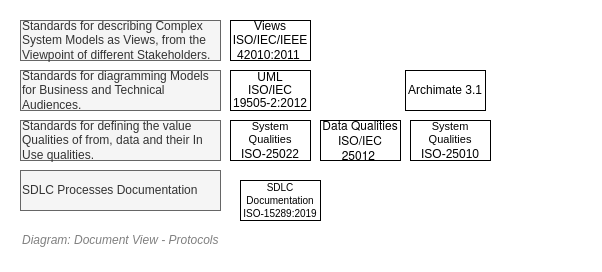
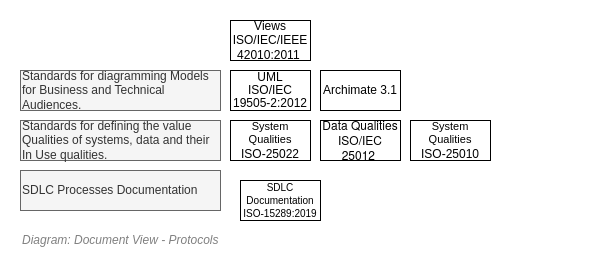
  <mxCell id="0" />
  <mxCell id="1" parent="0" />
  <mxCell id="2" value="&lt;span style=&quot;font-family: arial, sans-serif; font-size: 12px;&quot;&gt;&lt;font style=&quot;font-size: 12px;&quot;&gt;Views&lt;/font&gt;&lt;br style=&quot;font-size: 12px;&quot;&gt;&lt;span style=&quot;font-size: 12px;&quot;&gt;ISO/IEC/IEEE&lt;/span&gt;&lt;br style=&quot;font-size: 12px;&quot;&gt;&lt;span style=&quot;font-size: 12px;&quot;&gt;42010:2011&amp;nbsp;&lt;/span&gt;&lt;/span&gt;" style="rounded=0;whiteSpace=wrap;html=1;strokeColor=default;fillColor=none;fontSize=11;fontColor=default;align=center;labelBackgroundColor=none;overflow=visible;recursiveResize=0;arcSize=12;" vertex="1" parent="1"><mxGeometry x="230" y="20" width="80" height="40" as="geometry" /></mxCell>
  <mxCell id="3" value="&lt;span style=&quot;font-family: &amp;quot;helvetica neue&amp;quot;, helvetica, arial, sans-serif; text-align: left; font-size: 12px;&quot;&gt;Data Qualities&lt;br style=&quot;font-size: 12px;&quot;&gt;&lt;font style=&quot;font-size: 12px;&quot;&gt;ISO/IEC 25012&amp;nbsp;&lt;/font&gt;&lt;/span&gt;" style="rounded=0;whiteSpace=wrap;html=1;strokeColor=default;fillColor=none;fontSize=11;fontColor=default;align=center;labelBackgroundColor=none;overflow=visible;recursiveResize=0;arcSize=12;" vertex="1" parent="1"><mxGeometry x="320" y="120" width="80" height="40" as="geometry" /></mxCell>
  <mxCell id="4" value="System Qualities&lt;br style=&quot;font-size: 12px;&quot;&gt;&lt;font style=&quot;font-size: 12px;&quot;&gt;ISO-25010&lt;/font&gt;" style="rounded=0;whiteSpace=wrap;html=1;strokeColor=default;fillColor=none;fontSize=11;fontColor=default;align=center;labelBackgroundColor=none;overflow=visible;recursiveResize=0;arcSize=12;" vertex="1" parent="1"><mxGeometry x="410" y="120" width="80" height="40" as="geometry" /></mxCell>
  <mxCell id="5" value="&lt;p style=&quot;box-sizing: border-box; margin: 0px; line-height: 1.1; font-size: 12px;&quot;&gt;&lt;span style=&quot;line-height: 12px; font-weight: normal; font-size: 12px;&quot;&gt;&lt;font style=&quot;font-size: 12px;&quot;&gt;UML&lt;br style=&quot;font-size: 12px;&quot;&gt;&lt;font style=&quot;font-size: 12px;&quot;&gt;ISO/IEC 19505-2:2012&lt;/font&gt;&lt;/font&gt;&lt;/span&gt;&lt;/p&gt;" style="rounded=0;whiteSpace=wrap;html=1;strokeColor=default;fillColor=none;fontSize=11;fontColor=default;align=center;verticalAlign=middle;labelBackgroundColor=none;overflow=visible;recursiveResize=0;arcSize=12;" vertex="1" parent="1"><mxGeometry x="230" y="70" width="80" height="40" as="geometry" /></mxCell>
- <mxCell id="6" value="&lt;p style=&quot;box-sizing: border-box; margin: 0px; line-height: 1.1; font-size: 12px;&quot;&gt;Archimate 3.1&lt;/p&gt;" style="rounded=0;whiteSpace=wrap;html=1;strokeColor=default;fillColor=none;fontSize=11;fontColor=default;align=center;verticalAlign=middle;labelBackgroundColor=none;overflow=visible;recursiveResize=0;perimeter=rectanglePerimeter;absoluteArcSize=1;arcSize=12;" vertex="1" parent="1"><mxGeometry x="405" y="70" width="80" height="40" as="geometry" /></mxCell>
- <mxCell id="7" value="Standards for describing Complex System Models as Views, from the Viewpoint of different Stakeholders." style="text;html=1;strokeColor=#666666;fillColor=#f5f5f5;align=left;verticalAlign=middle;whiteSpace=wrap;rounded=0;fontColor=#333333;" vertex="1" parent="1"><mxGeometry x="20" y="20" width="200" height="40" as="geometry" /></mxCell>
+ <mxCell id="6" value="&lt;p style=&quot;box-sizing: border-box; margin: 0px; line-height: 1.1; font-size: 12px;&quot;&gt;Archimate 3.1&lt;/p&gt;" style="rounded=0;whiteSpace=wrap;html=1;strokeColor=default;fillColor=none;fontSize=11;fontColor=default;align=center;verticalAlign=middle;labelBackgroundColor=none;overflow=visible;recursiveResize=0;perimeter=rectanglePerimeter;absoluteArcSize=1;arcSize=12;" vertex="1" parent="1"><mxGeometry x="320" y="70" width="80" height="40" as="geometry" /></mxCell>
  <mxCell id="8" value="Standards for diagramming Models for Business and Technical Audiences." style="text;html=1;strokeColor=#666666;fillColor=#f5f5f5;align=left;verticalAlign=middle;whiteSpace=wrap;rounded=0;fontColor=#333333;" vertex="1" parent="1"><mxGeometry x="20" y="70" width="200" height="40" as="geometry" /></mxCell>
- <mxCell id="9" value="Standards for defining the value Qualities of from, data and their In Use qualities." style="text;html=1;strokeColor=#666666;fillColor=#f5f5f5;align=left;verticalAlign=middle;whiteSpace=wrap;rounded=0;fontColor=#333333;" vertex="1" parent="1"><mxGeometry x="20" y="120" width="200" height="40" as="geometry" /></mxCell>
+ <mxCell id="9" value="Standards for defining the value Qualities of systems, data and their In Use qualities." style="text;html=1;strokeColor=#666666;fillColor=#f5f5f5;align=left;verticalAlign=middle;whiteSpace=wrap;rounded=0;fontColor=#333333;" vertex="1" parent="1"><mxGeometry x="20" y="120" width="200" height="40" as="geometry" /></mxCell>
  <mxCell id="10" value="&lt;font style=&quot;font-size: 10px ; line-height: 90%&quot;&gt;SDLC Documentation&lt;br&gt;ISO-15289:2019&lt;br&gt;&lt;/font&gt;" style="rounded=0;whiteSpace=wrap;html=1;strokeColor=default;fillColor=none;fontSize=11;fontColor=default;align=center;labelBackgroundColor=none;overflow=visible;recursiveResize=0;arcSize=12;" vertex="1" parent="1"><mxGeometry x="240" y="180" width="80" height="40" as="geometry" /></mxCell>
  <mxCell id="11" value="SDLC Processes Documentation" style="text;html=1;strokeColor=#666666;fillColor=#f5f5f5;align=left;verticalAlign=middle;whiteSpace=wrap;rounded=0;fontColor=#333333;" vertex="1" parent="1"><mxGeometry x="20" y="170" width="200" height="40" as="geometry" /></mxCell>
  <mxCell id="12" value="System Qualities&lt;br style=&quot;font-size: 12px&quot;&gt;&lt;font style=&quot;font-size: 12px&quot;&gt;ISO-25022&lt;/font&gt;" style="rounded=0;whiteSpace=wrap;html=1;strokeColor=default;fillColor=none;fontSize=11;fontColor=default;align=center;labelBackgroundColor=none;overflow=visible;recursiveResize=0;arcSize=12;" vertex="1" parent="1"><mxGeometry x="230" y="120" width="80" height="40" as="geometry" /></mxCell>
  <mxCell id="13" value="&lt;font style=&quot;font-size: 12px&quot;&gt;&lt;span style=&quot;font-size: 12px&quot;&gt;Diagram: &lt;/span&gt;Document View - Protocols&lt;/font&gt;" style="text;strokeColor=none;fillColor=none;html=1;fontSize=12;fontStyle=2;verticalAlign=middle;align=left;shadow=0;glass=0;comic=0;opacity=30;fontColor=#808080;" vertex="1" parent="1"><mxGeometry x="20" y="230" width="520" height="20" as="geometry" /></mxCell>
  <mxCell id="14" value="" style="shape=image;html=1;verticalAlign=top;verticalLabelPosition=bottom;labelBackgroundColor=#ffffff;imageAspect=0;aspect=fixed;image=https://cdn1.iconfinder.com/data/icons/hawcons/32/699014-icon-28-information-128.png;shadow=0;dashed=0;fontFamily=Helvetica;fontSize=12;fontColor=default;align=center;strokeColor=#000000;fillColor=#505050;dashPattern=1 1;" vertex="1" parent="1"><mxGeometry x="560" y="210" width="20" height="20" as="geometry" /></mxCell>
